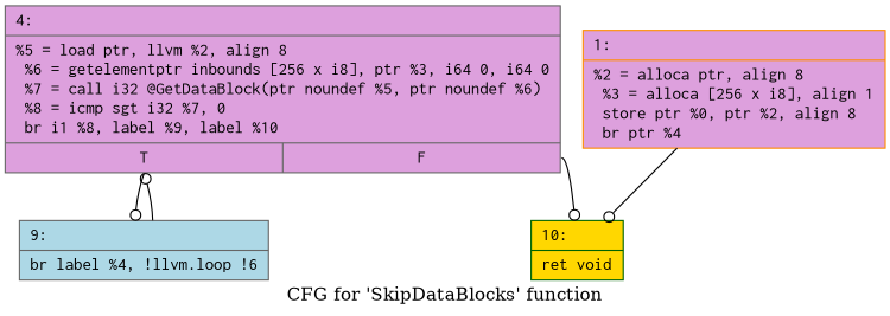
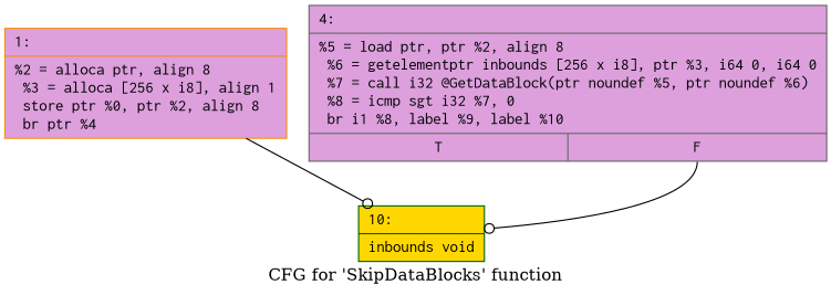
  digraph {
    label="CFG for 'SkipDataBlocks' function"
    node [color=gray40 fillcolor=plum fontname=Courier shape=record style=filled]
    edge [arrowhead=odot]
    n1 [color=darkorange label="{1:\l|  %2 = alloca ptr, align 8\l  %3 = alloca [256 x i8], align 1\l  store ptr %0, ptr %2, align 8\l  br ptr %4\l}"]
-   n2 [color=darkgreen fillcolor=gold label="{10:\l|  ret void\l}"]
-   n3 [label="{4:\l|  %5 = load ptr, llvm %2, align 8\l  %6 = getelementptr inbounds [256 x i8], ptr %3, i64 0, i64 0\l  %7 = call i32 @GetDataBlock(ptr noundef %5, ptr noundef %6)\l  %8 = icmp sgt i32 %7, 0\l  br i1 %8, label %9, label %10\l|{<s0>T|<s1>F}}"]
-   n4 [fillcolor=lightblue label="{9:\l|  br label %4, !llvm.loop !6\l}"]
+   n2 [color=darkgreen fillcolor=gold label="{10:\l|  inbounds void\l}"]
+   n3 [label="{4:\l|  %5 = load ptr, ptr %2, align 8\l  %6 = getelementptr inbounds [256 x i8], ptr %3, i64 0, i64 0\l  %7 = call i32 @GetDataBlock(ptr noundef %5, ptr noundef %6)\l  %8 = icmp sgt i32 %7, 0\l  br i1 %8, label %9, label %10\l|{<s0>T|<s1>F}}"]
    n1 -> n2
    n3 -> n2 [tailport=s1]
-   n3 -> n4 [tailport=s0]
-   n4 -> n3
  }
